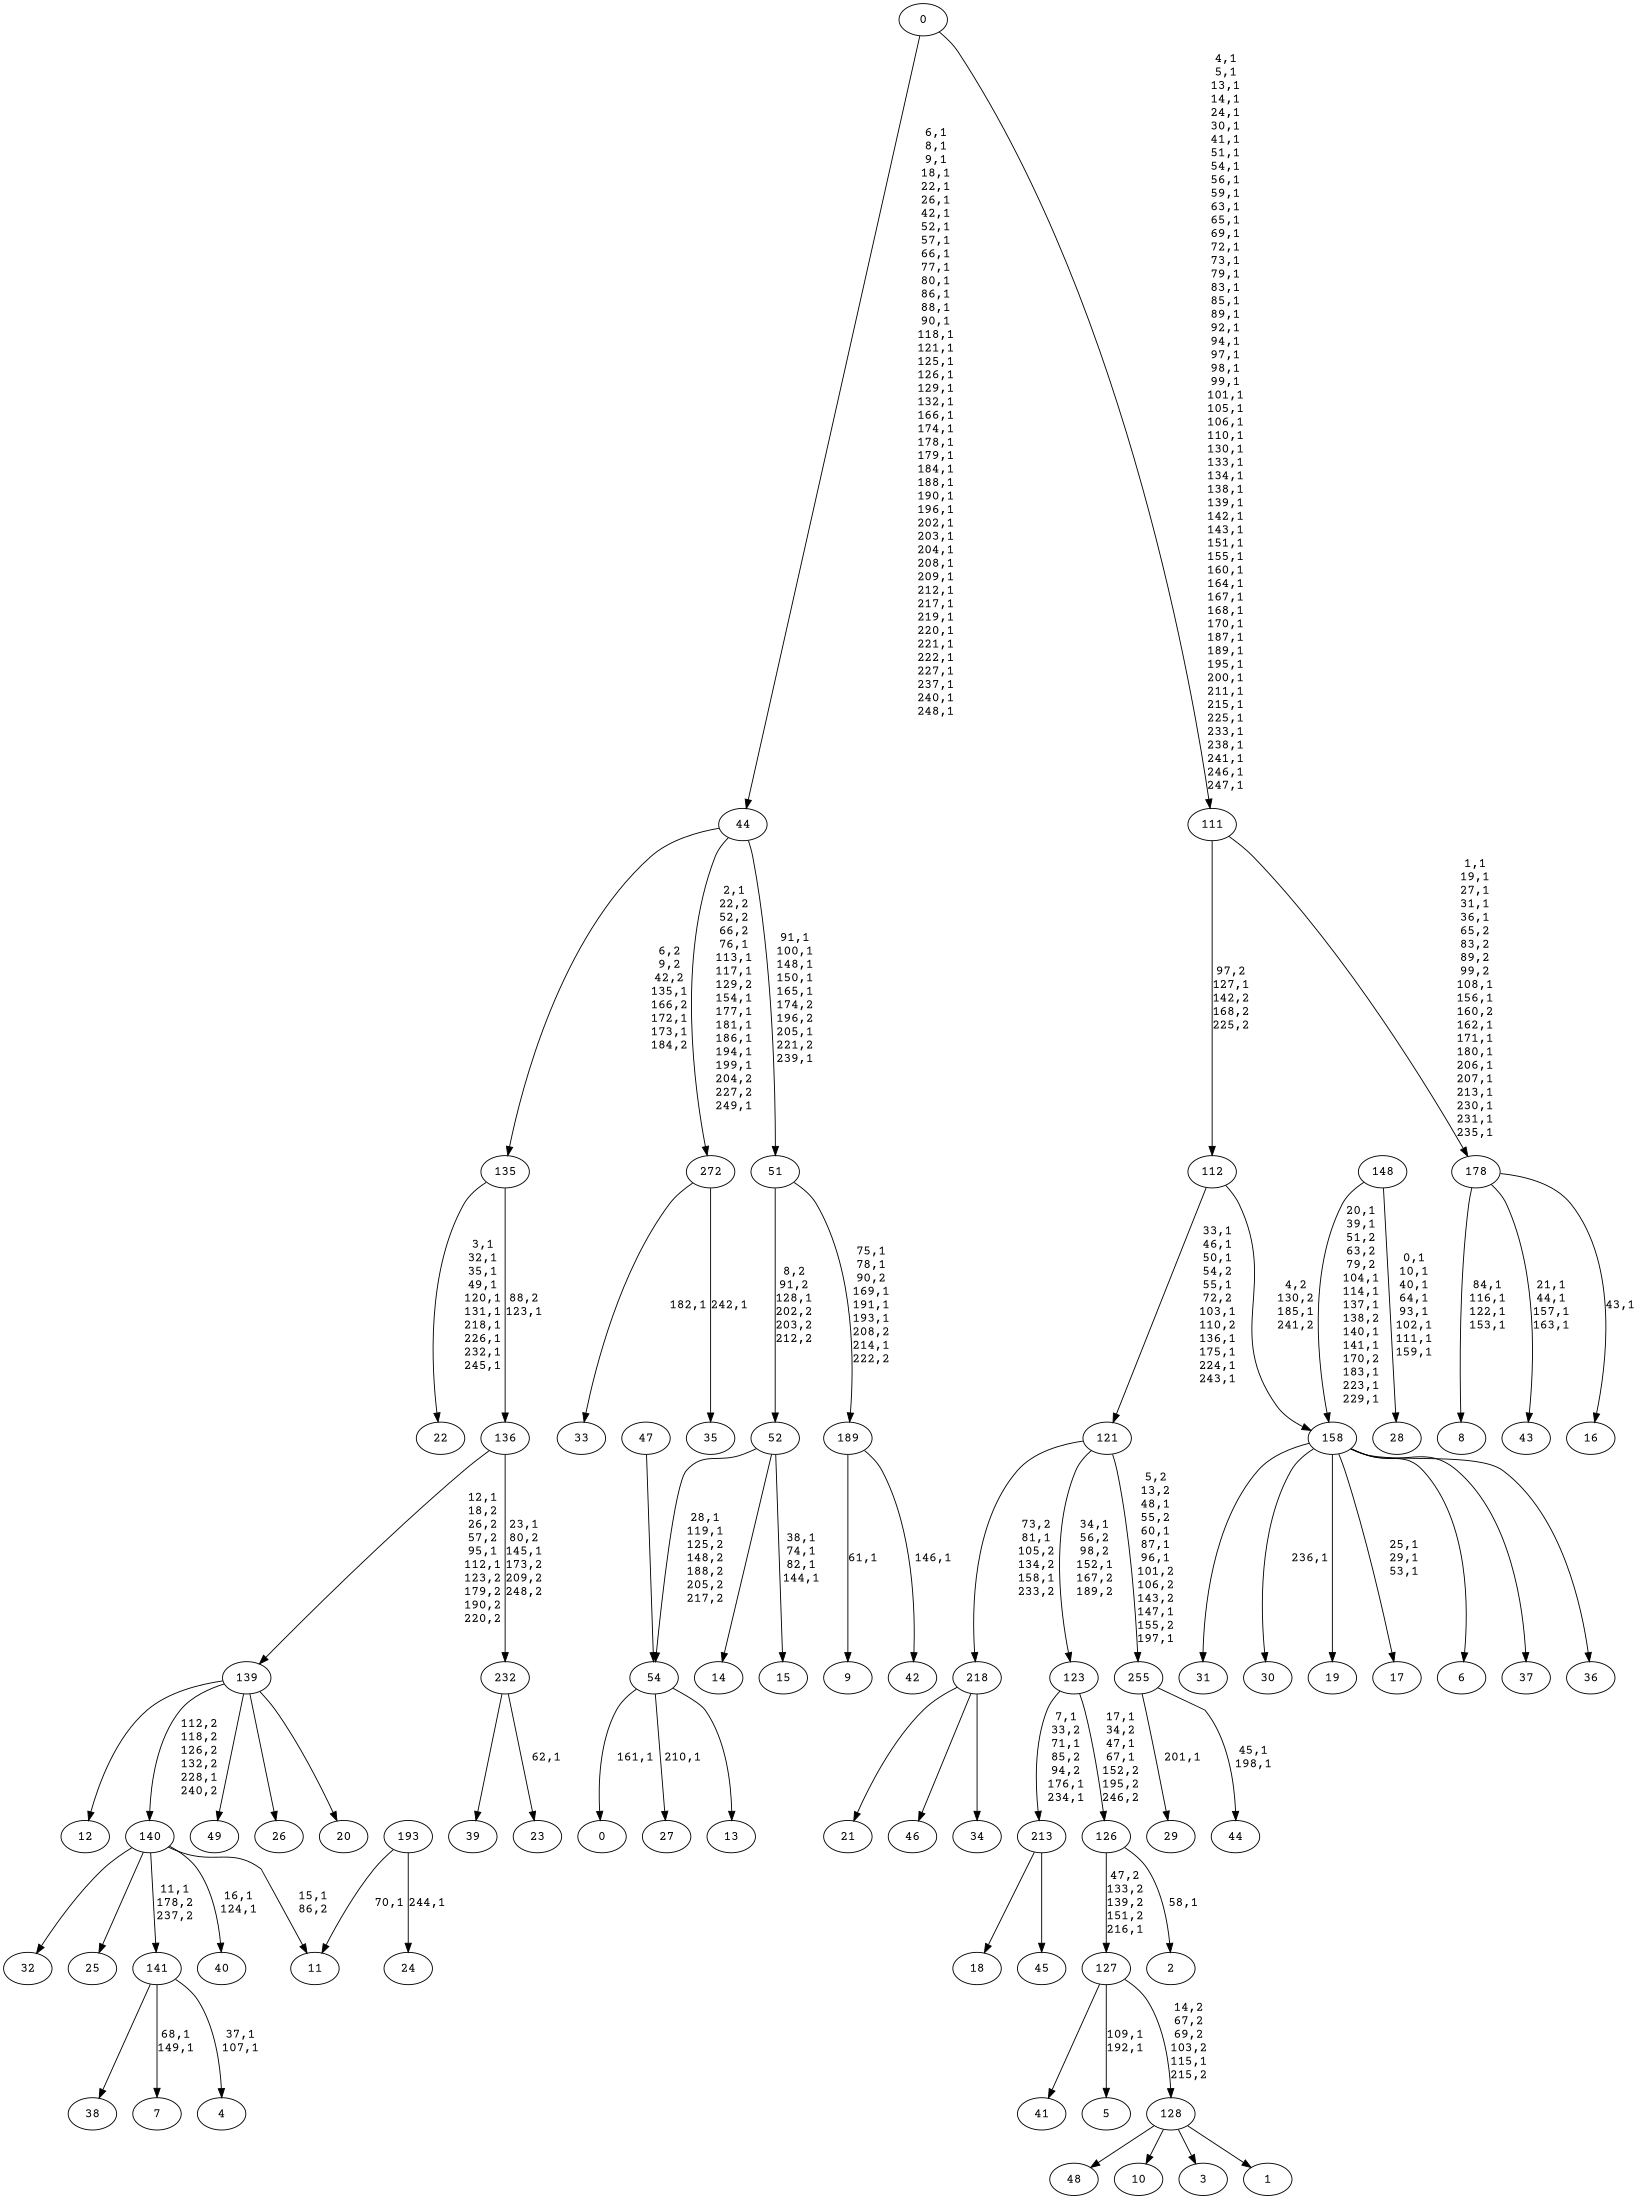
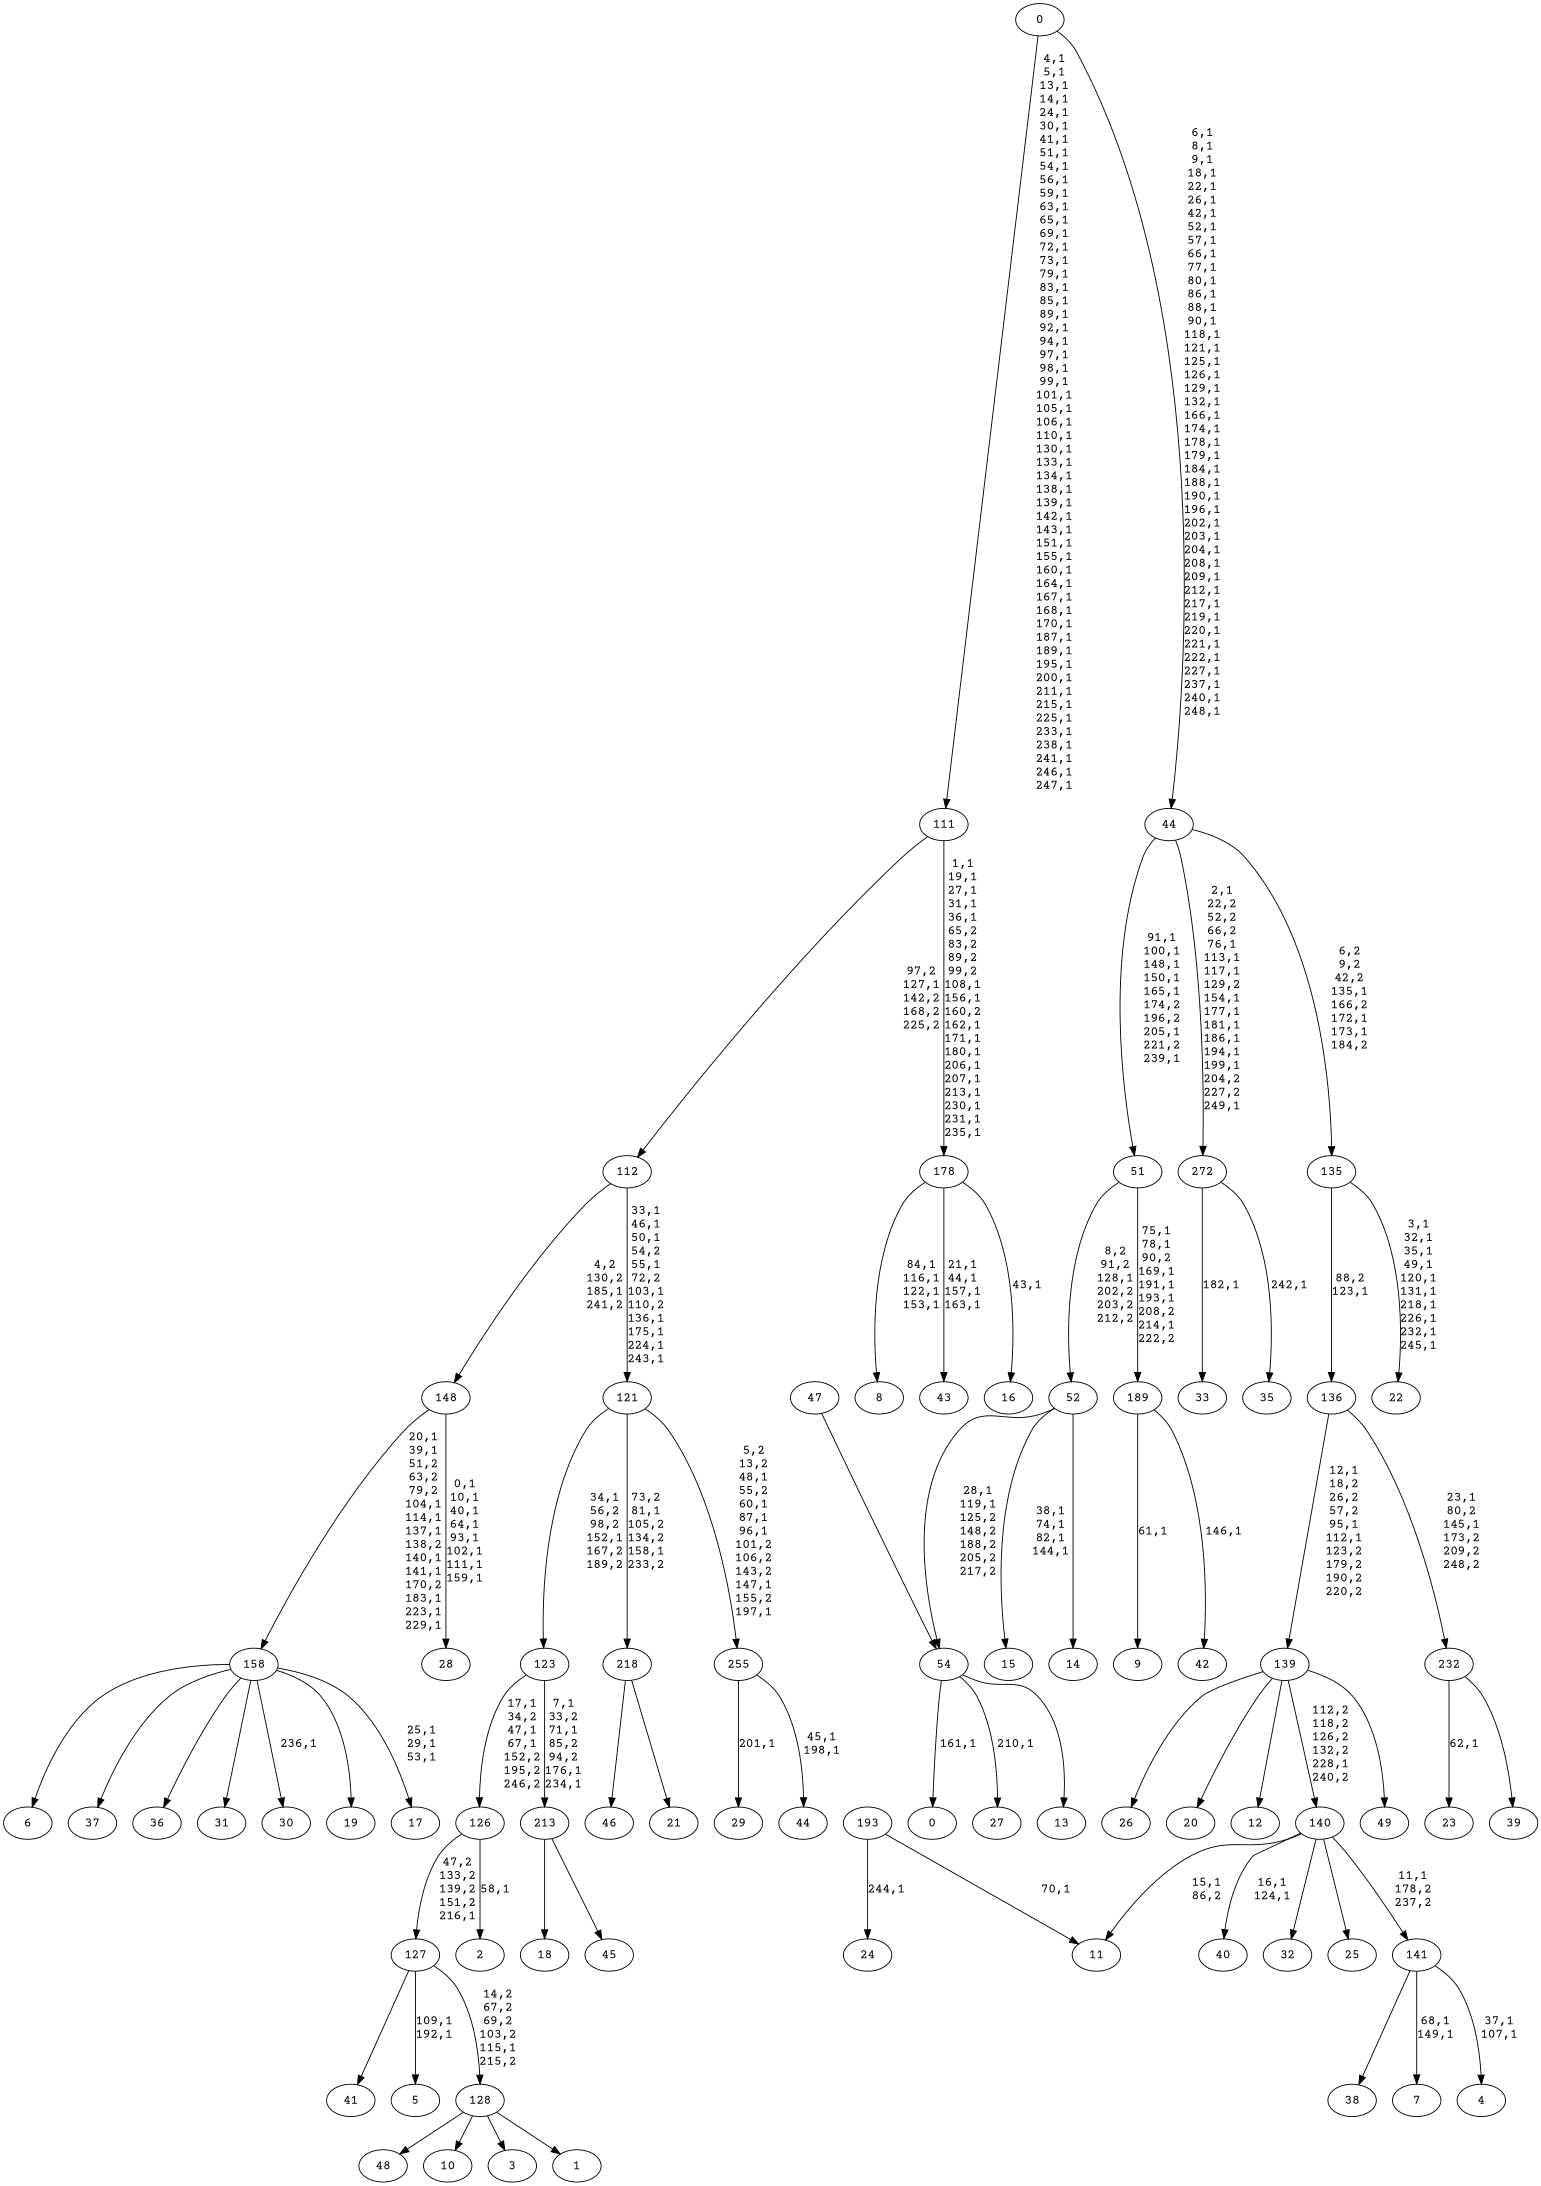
  digraph {
    fontname="Courier Prime"
    node [fontname="Courier Prime"]
    edge [fontname="Courier Prime"]
    n1 [label=49]
    n2 [label=48]
    n3 [label=47]
    54
    n5 [label=46]
    n6 [label=45]
    n7 [label=44]
    n8 [label=43]
    n9 [label=42]
    n10 [label=41]
    n11 [label=40]
    n12 [label=39]
    n13 [label=38]
    n14 [label=37]
    n15 [label=36]
    n16 [label=35]
-   n17 [label=34]
    n18 [label=33]
    272
    n20 [label=32]
    n21 [label=31]
    n22 [label=30]
    n23 [label=29]
    255
    n25 [label=28]
    n26 [label=27]
    n27 [label=26]
    n28 [label=25]
    n29 [label=24]
    n30 [label=23]
    232
    n32 [label=22]
    n33 [label=21]
    218
    n35 [label=20]
    n36 [label=19]
    n37 [label=18]
    213
    n39 [label=17]
    n40 [label=16]
    n41 [label=15]
    n42 [label=14]
    n43 [label=13]
    n44 [label=12]
    n45 [label=11]
    193
    n47 [label=10]
    n48 [label=9]
    189
    n50 [label=8]
    178
    n52 [label=7]
    n53 [label=6]
    158
    148
    n56 [label=5]
    n57 [label=4]
    141
    140
    139
    136
    135
    n63 [label=3]
    n64 [label=2]
    n65 [label=1]
    128
    127
    126
    123
    121
    112
    111
    n73 [label=0]
    52
    51
    44
    0
    n3 -> 54
    54 -> n26 [label="210,1"]
    54 -> n43
    54 -> n73 [label="161,1"]
    272 -> n16 [label="242,1"]
    272 -> n18 [label="182,1"]
    255 -> n7 [label="45,1\n198,1"]
    255 -> n23 [label="201,1"]
    232 -> n12
    232 -> n30 [label="62,1"]
    218 -> n5
-   218 -> n17
    218 -> n33
    213 -> n6
    213 -> n37
    193 -> n29 [label="244,1"]
    193 -> n45 [label="70,1"]
    189 -> n9 [label="146,1"]
    189 -> n48 [label="61,1"]
    178 -> n8 [label="21,1\n44,1\n157,1\n163,1"]
    178 -> n40 [label="43,1"]
    178 -> n50 [label="84,1\n116,1\n122,1\n153,1"]
    158 -> n14
    158 -> n15
    158 -> n21
    158 -> n22 [label="236,1"]
    158 -> n36
    158 -> n39 [label="25,1\n29,1\n53,1"]
    158 -> n53
    148 -> n25 [label="0,1\n10,1\n40,1\n64,1\n93,1\n102,1\n111,1\n159,1"]
    148 -> 158 [label="20,1\n39,1\n51,2\n63,2\n79,2\n104,1\n114,1\n137,1\n138,2\n140,1\n141,1\n170,2\n183,1\n223,1\n229,1"]
    141 -> n13
    141 -> n52 [label="68,1\n149,1"]
    141 -> n57 [label="37,1\n107,1"]
    140 -> n11 [label="16,1\n124,1"]
    140 -> n20
    140 -> n28
    140 -> n45 [label="15,1\n86,2"]
    140 -> 141 [label="11,1\n178,2\n237,2"]
    139 -> n1
    139 -> n27
    139 -> n35
    139 -> n44
    139 -> 140 [label="112,2\n118,2\n126,2\n132,2\n228,1\n240,2"]
    136 -> 232 [label="23,1\n80,2\n145,1\n173,2\n209,2\n248,2"]
    136 -> 139 [label="12,1\n18,2\n26,2\n57,2\n95,1\n112,1\n123,2\n179,2\n190,2\n220,2"]
    135 -> n32 [label="3,1\n32,1\n35,1\n49,1\n120,1\n131,1\n218,1\n226,1\n232,1\n245,1"]
    135 -> 136 [label="88,2\n123,1"]
    128 -> n2
    128 -> n47
    128 -> n63
    128 -> n65
    127 -> n10
    127 -> n56 [label="109,1\n192,1"]
    127 -> 128 [label="14,2\n67,2\n69,2\n103,2\n115,1\n215,2"]
    126 -> n64 [label="58,1"]
    126 -> 127 [label="47,2\n133,2\n139,2\n151,2\n216,1"]
    123 -> 213 [label="7,1\n33,2\n71,1\n85,2\n94,2\n176,1\n234,1"]
    123 -> 126 [label="17,1\n34,2\n47,1\n67,1\n152,2\n195,2\n246,2"]
    121 -> 255 [label="5,2\n13,2\n48,1\n55,2\n60,1\n87,1\n96,1\n101,2\n106,2\n143,2\n147,1\n155,2\n197,1"]
    121 -> 218 [label="73,2\n81,1\n105,2\n134,2\n158,1\n233,2"]
    121 -> 123 [label="34,1\n56,2\n98,2\n152,1\n167,2\n189,2"]
-   112 -> 158 [label="4,2\n130,2\n185,1\n241,2"]
+   112 -> 148 [label="4,2\n130,2\n185,1\n241,2"]
    112 -> 121 [label="33,1\n46,1\n50,1\n54,2\n55,1\n72,2\n103,1\n110,2\n136,1\n175,1\n224,1\n243,1"]
    111 -> 178 [label="1,1\n19,1\n27,1\n31,1\n36,1\n65,2\n83,2\n89,2\n99,2\n108,1\n156,1\n160,2\n162,1\n171,1\n180,1\n206,1\n207,1\n213,1\n230,1\n231,1\n235,1"]
    111 -> 112 [label="97,2\n127,1\n142,2\n168,2\n225,2"]
    52 -> 54 [label="28,1\n119,1\n125,2\n148,2\n188,2\n205,2\n217,2"]
    52 -> n41 [label="38,1\n74,1\n82,1\n144,1"]
    52 -> n42
    51 -> 189 [label="75,1\n78,1\n90,2\n169,1\n191,1\n193,1\n208,2\n214,1\n222,2"]
    51 -> 52 [label="8,2\n91,2\n128,1\n202,2\n203,2\n212,2"]
    44 -> 272 [label="2,1\n22,2\n52,2\n66,2\n76,1\n113,1\n117,1\n129,2\n154,1\n177,1\n181,1\n186,1\n194,1\n199,1\n204,2\n227,2\n249,1"]
    44 -> 135 [label="6,2\n9,2\n42,2\n135,1\n166,2\n172,1\n173,1\n184,2"]
    44 -> 51 [label="91,1\n100,1\n148,1\n150,1\n165,1\n174,2\n196,2\n205,1\n221,2\n239,1"]
    0 -> 111 [label="4,1\n5,1\n13,1\n14,1\n24,1\n30,1\n41,1\n51,1\n54,1\n56,1\n59,1\n63,1\n65,1\n69,1\n72,1\n73,1\n79,1\n83,1\n85,1\n89,1\n92,1\n94,1\n97,1\n98,1\n99,1\n101,1\n105,1\n106,1\n110,1\n130,1\n133,1\n134,1\n138,1\n139,1\n142,1\n143,1\n151,1\n155,1\n160,1\n164,1\n167,1\n168,1\n170,1\n187,1\n189,1\n195,1\n200,1\n211,1\n215,1\n225,1\n233,1\n238,1\n241,1\n246,1\n247,1"]
    0 -> 44 [label="6,1\n8,1\n9,1\n18,1\n22,1\n26,1\n42,1\n52,1\n57,1\n66,1\n77,1\n80,1\n86,1\n88,1\n90,1\n118,1\n121,1\n125,1\n126,1\n129,1\n132,1\n166,1\n174,1\n178,1\n179,1\n184,1\n188,1\n190,1\n196,1\n202,1\n203,1\n204,1\n208,1\n209,1\n212,1\n217,1\n219,1\n220,1\n221,1\n222,1\n227,1\n237,1\n240,1\n248,1"]
  }
